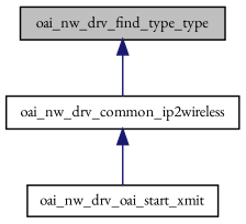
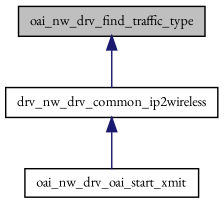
  digraph {
    fontname="EB Garamond"
    rankdir=TB
    node [color=black fillcolor=white fontname="EB Garamond" fontsize=10 shape=record style=filled]
    edge [color=midnightblue dir=back fontname="EB Garamond" fontsize=10 labelfontname=Helvetica labelfontsize=10 style=solid]
-   n1 [fillcolor=grey75 fontcolor=black height=0.2 label=oai_nw_drv_find_type_type width=0.4]
-   n2 [height=0.2 label=oai_nw_drv_common_ip2wireless width=0.4]
+   n1 [fillcolor=grey75 fontcolor=black height=0.2 label=oai_nw_drv_find_traffic_type width=0.4]
+   n2 [height=0.2 label=drv_nw_drv_common_ip2wireless width=0.4]
    n3 [height=0.2 label=oai_nw_drv_oai_start_xmit width=0.4]
    n1 -> n2
    n2 -> n3
  }
